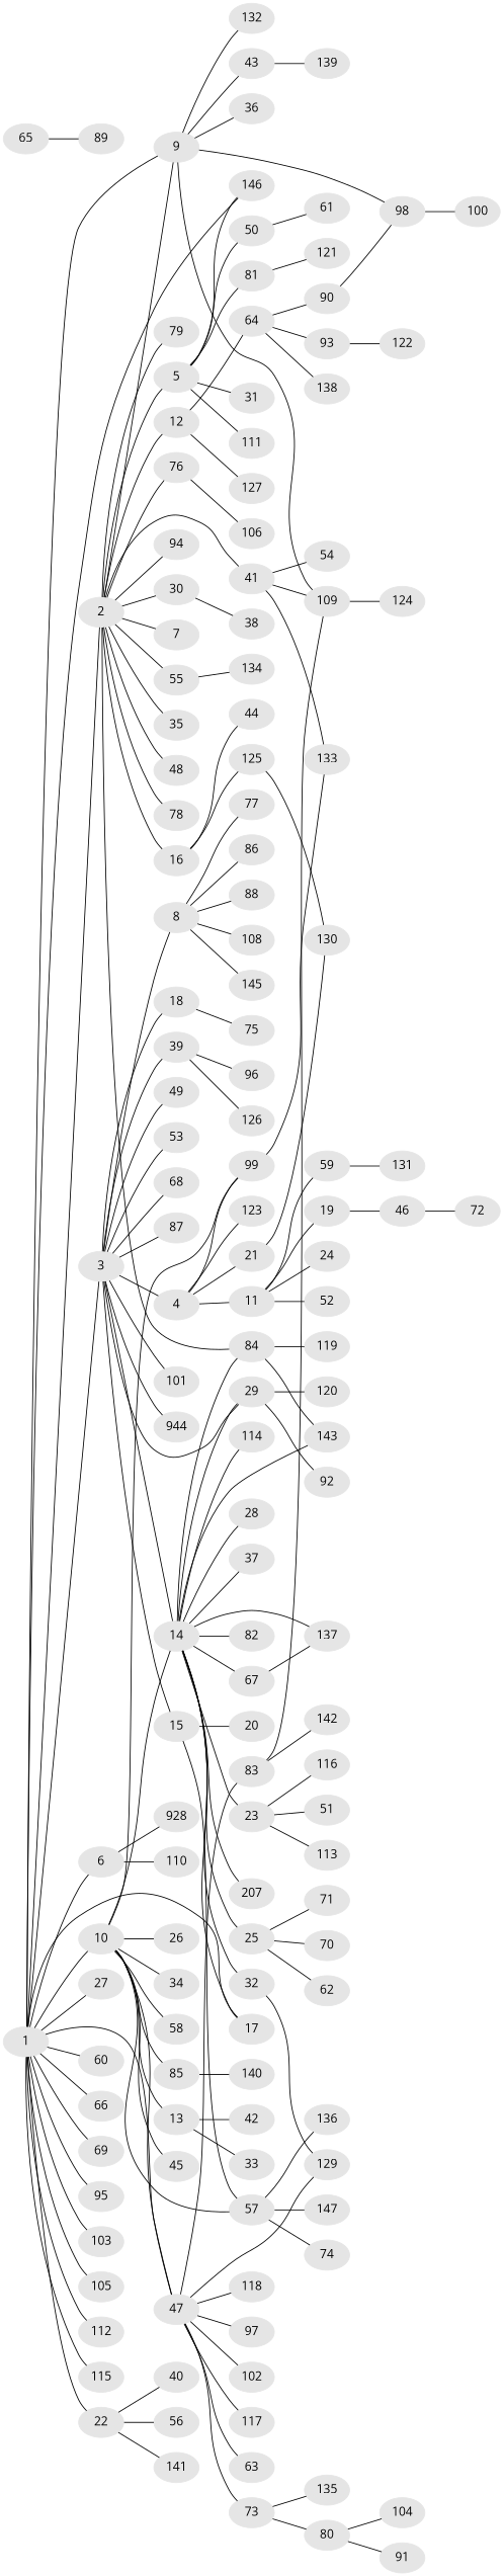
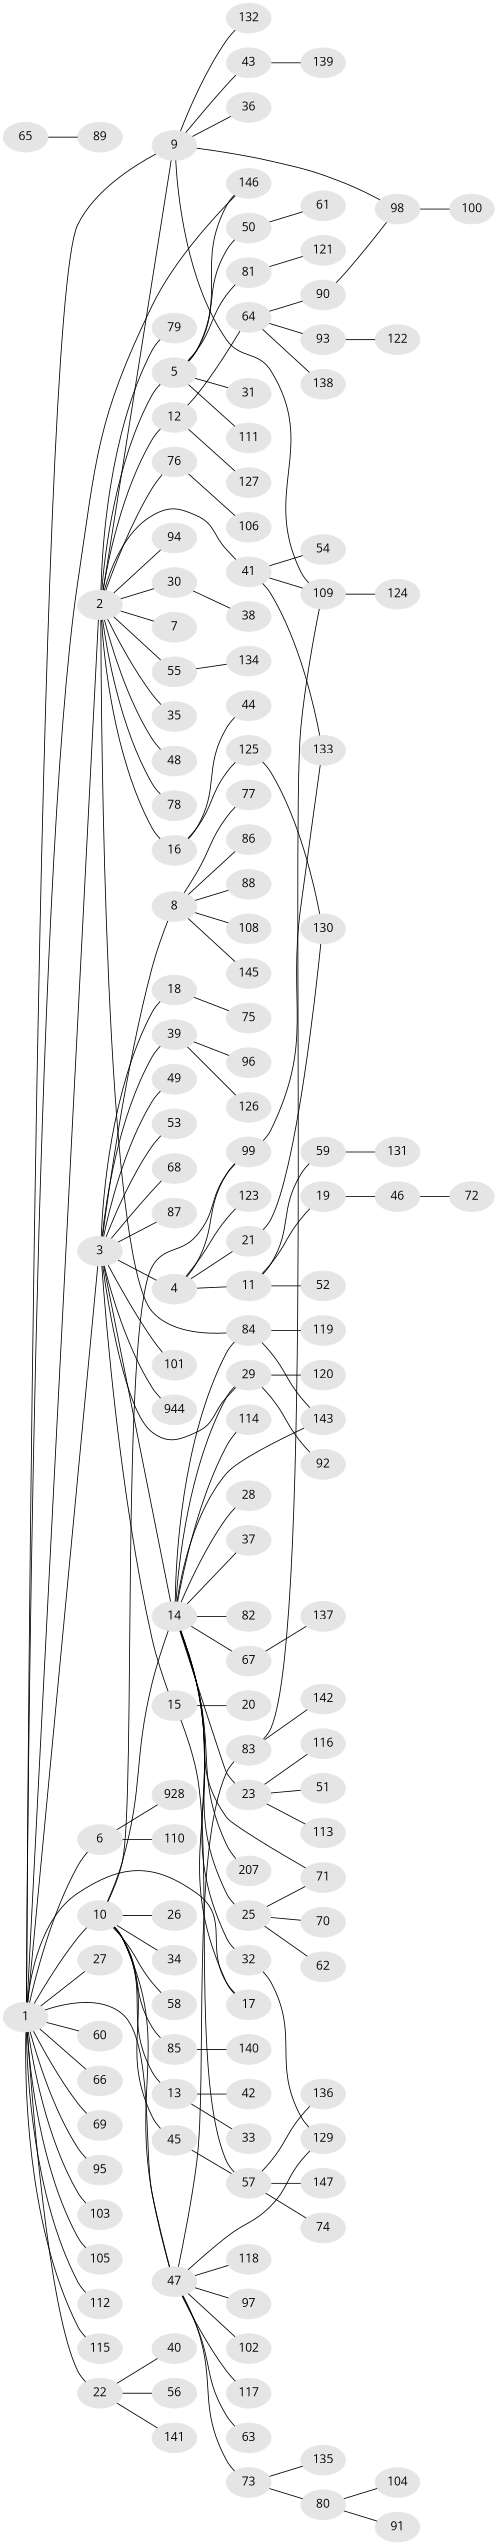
  graph {
    fontname="Open Sans"
    rankdir=LR
    node [color=gray90 fontname="Open Sans" style=filled]
    edge [fontname="Open Sans"]
    1
    2
    3
    6
    9
    10
    17
    22
    27
    47
    60
    66
    69
    95
    103
    105
    112
    115
    146
    5
    7
    12
    16
    30
    35
    41
    48
    55
    76
    78
    79
    84
    94
    4
    8
    14
    15
    18
    29
    39
    49
    53
    68
    87
    101
    n46 [label=944]
    110
    n48 [label=928]
    36
    43
    98
    109
    132
    99
    13
    26
    34
    45
    57
    58
    85
    40
    56
    141
    129
    63
    73
    83
    97
    102
    117
    118
    65
    89
    31
    50
    81
    111
    64
    127
    44
    125
    38
    54
    133
    134
    106
    143
    119
    11
    21
    123
    77
    86
    88
    108
    145
    23
    25
    28
    32
    37
    67
    71
    82
    n106 [label=207]
    114
    20
    75
    92
    120
    96
    126
    19
-   24
    52
    59
    130
    61
    121
    139
    100
    124
    33
    42
    74
    136
    147
    140
    46
    131
    90
    93
    138
    51
    113
    116
    62
    70
    137
    72
    80
    135
    142
    122
    91
    104
    1 -- 2
    1 -- 3
    1 -- 6
    1 -- 9
    1 -- 10
    1 -- 17
    1 -- 22
    1 -- 27
    1 -- 47
    1 -- 60
    1 -- 66
    1 -- 69
    1 -- 95
    1 -- 103
    1 -- 105
    1 -- 112
    1 -- 115
    1 -- 146
    2 -- 9
    2 -- 5
    2 -- 7
    2 -- 12
    2 -- 16
    2 -- 30
    2 -- 35
    2 -- 41
    2 -- 48
    2 -- 55
    2 -- 76
    2 -- 78
    2 -- 79
    2 -- 84
    2 -- 94
    3 -- 4
    3 -- 8
    3 -- 14
    3 -- 15
    3 -- 18
    3 -- 29
    3 -- 39
    3 -- 49
    3 -- 53
    3 -- 68
    3 -- 87
    3 -- 101
    3 -- n46
    6 -- 110
    6 -- n48
    9 -- 36
    9 -- 43
    9 -- 98
    9 -- 109
    9 -- 132
    10 -- 47
    10 -- 14
    10 -- 99
    10 -- 13
    10 -- 26
    10 -- 34
    10 -- 45
-   10 -- 57
+   45 -- 57
    10 -- 58
    10 -- 85
    22 -- 40
    22 -- 56
    22 -- 141
    47 -- 129
    47 -- 63
    47 -- 73
    47 -- 83
    47 -- 97
    47 -- 102
    47 -- 117
    47 -- 118
    5 -- 146
    5 -- 31
    5 -- 50
    5 -- 81
    5 -- 111
    12 -- 64
    12 -- 127
    16 -- 44
    16 -- 125
    30 -- 38
    41 -- 109
    41 -- 54
    41 -- 133
    55 -- 134
    76 -- 106
    84 -- 143
    84 -- 119
    4 -- 99
    4 -- 11
    4 -- 21
    4 -- 123
    8 -- 77
    8 -- 86
    8 -- 88
    8 -- 108
    8 -- 145
    14 -- 17
    14 -- 84
    14 -- 29
    14 -- 143
    14 -- 23
    14 -- 25
    14 -- 28
    14 -- 32
    14 -- 37
    14 -- 67
-   14 -- 137
+   14 -- 71
    14 -- 82
    14 -- n106
    14 -- 114
    15 -- 57
    15 -- 20
    18 -- 75
    29 -- 92
    29 -- 120
    39 -- 96
    39 -- 126
    43 -- 139
    98 -- 100
    109 -- 124
    99 -- 133
    13 -- 33
    13 -- 42
    57 -- 74
    57 -- 136
    57 -- 147
    85 -- 140
    73 -- 80
    73 -- 135
    83 -- 109
    83 -- 142
    65 -- 89
    50 -- 61
    81 -- 121
    64 -- 90
    64 -- 93
    64 -- 138
    125 -- 130
    11 -- 19
-   11 -- 24
    11 -- 52
    11 -- 59
    21 -- 130
    23 -- 51
    23 -- 113
    23 -- 116
    25 -- 71
    25 -- 62
    25 -- 70
    32 -- 129
    67 -- 137
    19 -- 46
    59 -- 131
    46 -- 72
    90 -- 98
    93 -- 122
    80 -- 91
    80 -- 104
  }
